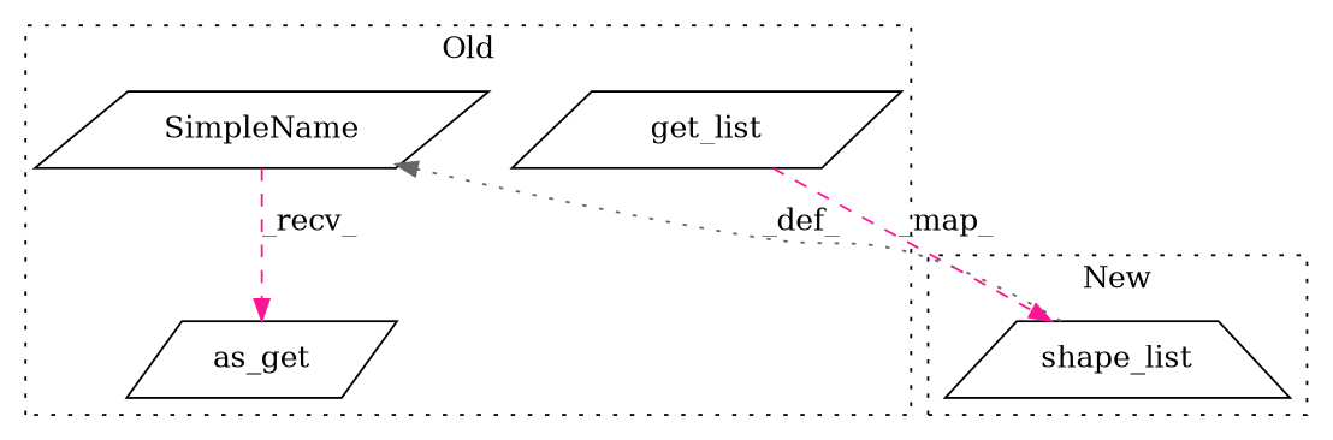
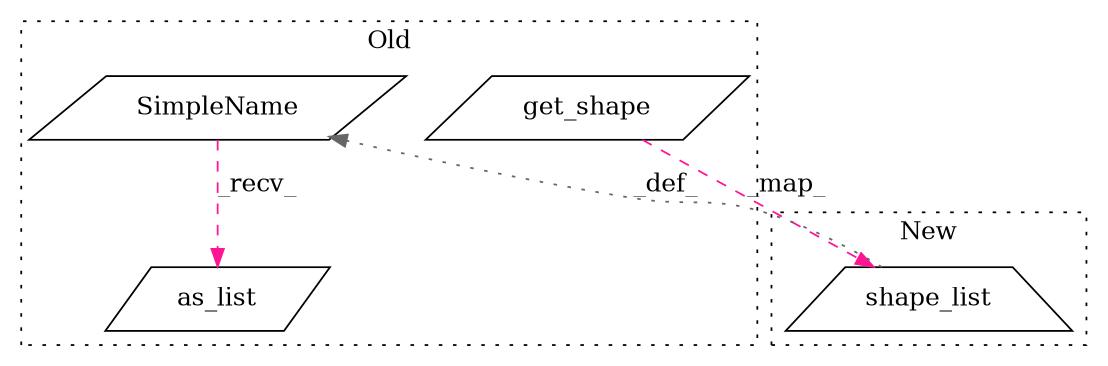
  digraph {
    node [a=32 shape=parallelogram]
    edge [color=deeppink style=dashed]
-   n1 [l=11 label=get_list s=834]
-   n2 [l=9 label=as_get s=846]
+   n1 [l=11 label=get_shape s=834]
+   n2 [l=9 label=as_list s=846]
    n3 [a=42 label=SimpleName]
    n4 [l="11,1" label=shape_list s="849,875" shape=trapezium]
    subgraph cluster_1 {
      label=Old
      style=dotted
      n1
      n2
      n3
    }
    subgraph cluster_2 {
      label=New
      style=dotted
      n4
    }
    n1 -> n4 [label=_map_]
    n3 -> n2 [label=_recv_]
    n4 -> n3 [color=gray40 label=_def_ style=dotted]
  }
